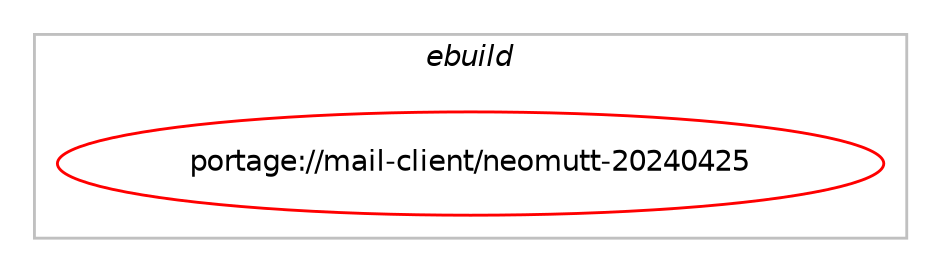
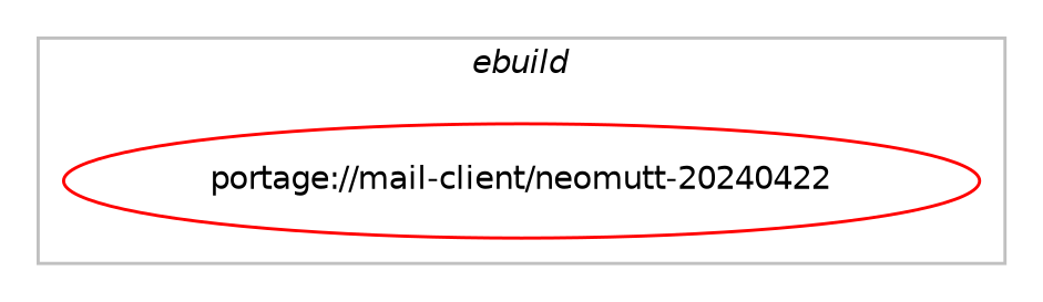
  digraph {
    compound=true
    concentrate=true
    fontname=Helvetica
    fontsize=10
    newrank=true
    rankdir=LR
    ranksep=1.5
-   n1 [color=red fontname=Helvetica fontsize=10 label="portage://mail-client/neomutt-20240425" width=4]
+   n1 [color=red fontname=Helvetica fontsize=10 label="portage://mail-client/neomutt-20240422" width=4]
    subgraph cluster_1 {
      color=gray
      label=<<i>ebuild</i>>
      n1
    }
    subgraph cluster_2 {
      color=gray
      label=<<i>dependencies</i>>
      subgraph cluster_3 {
        color=gray
        fillcolor="#eeeeee"
        label=<<i>compile</i>>
        style=filled
      }
      subgraph cluster_4 {
        color=gray
        fillcolor="#eeeeee"
        label=<<i>compile and run</i>>
        style=filled
      }
      subgraph cluster_5 {
        color=gray
        fillcolor="#eeeeee"
        label=<<i>run</i>>
        style=filled
      }
    }
    subgraph cluster_6 {
      color=gray
      label=<<i>candidates</i>>
      rank=same
    }
  }
